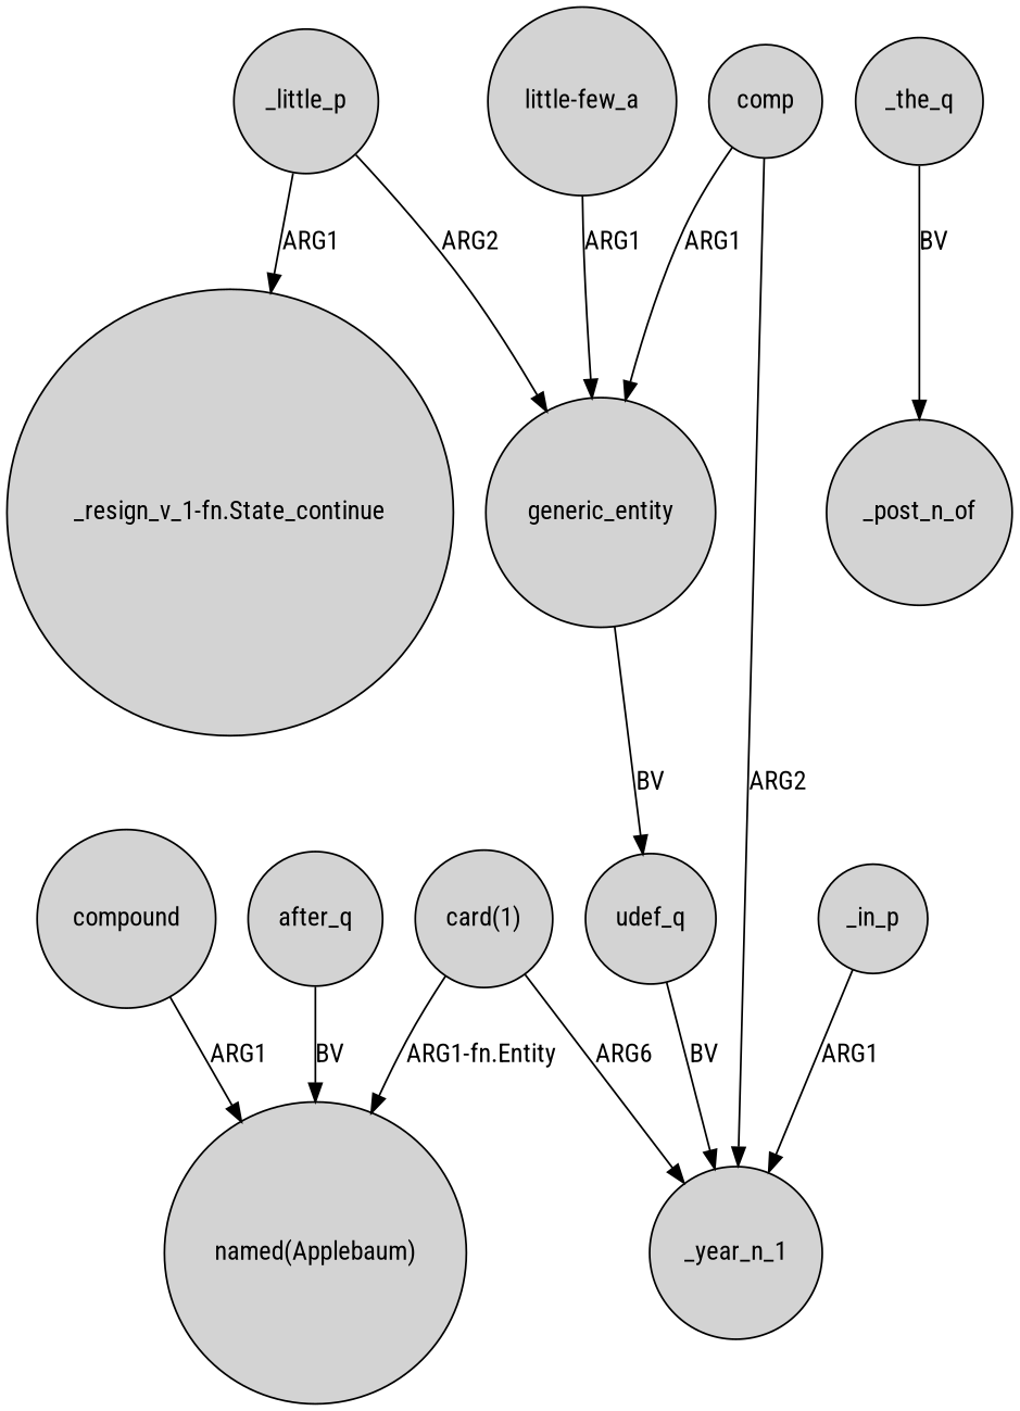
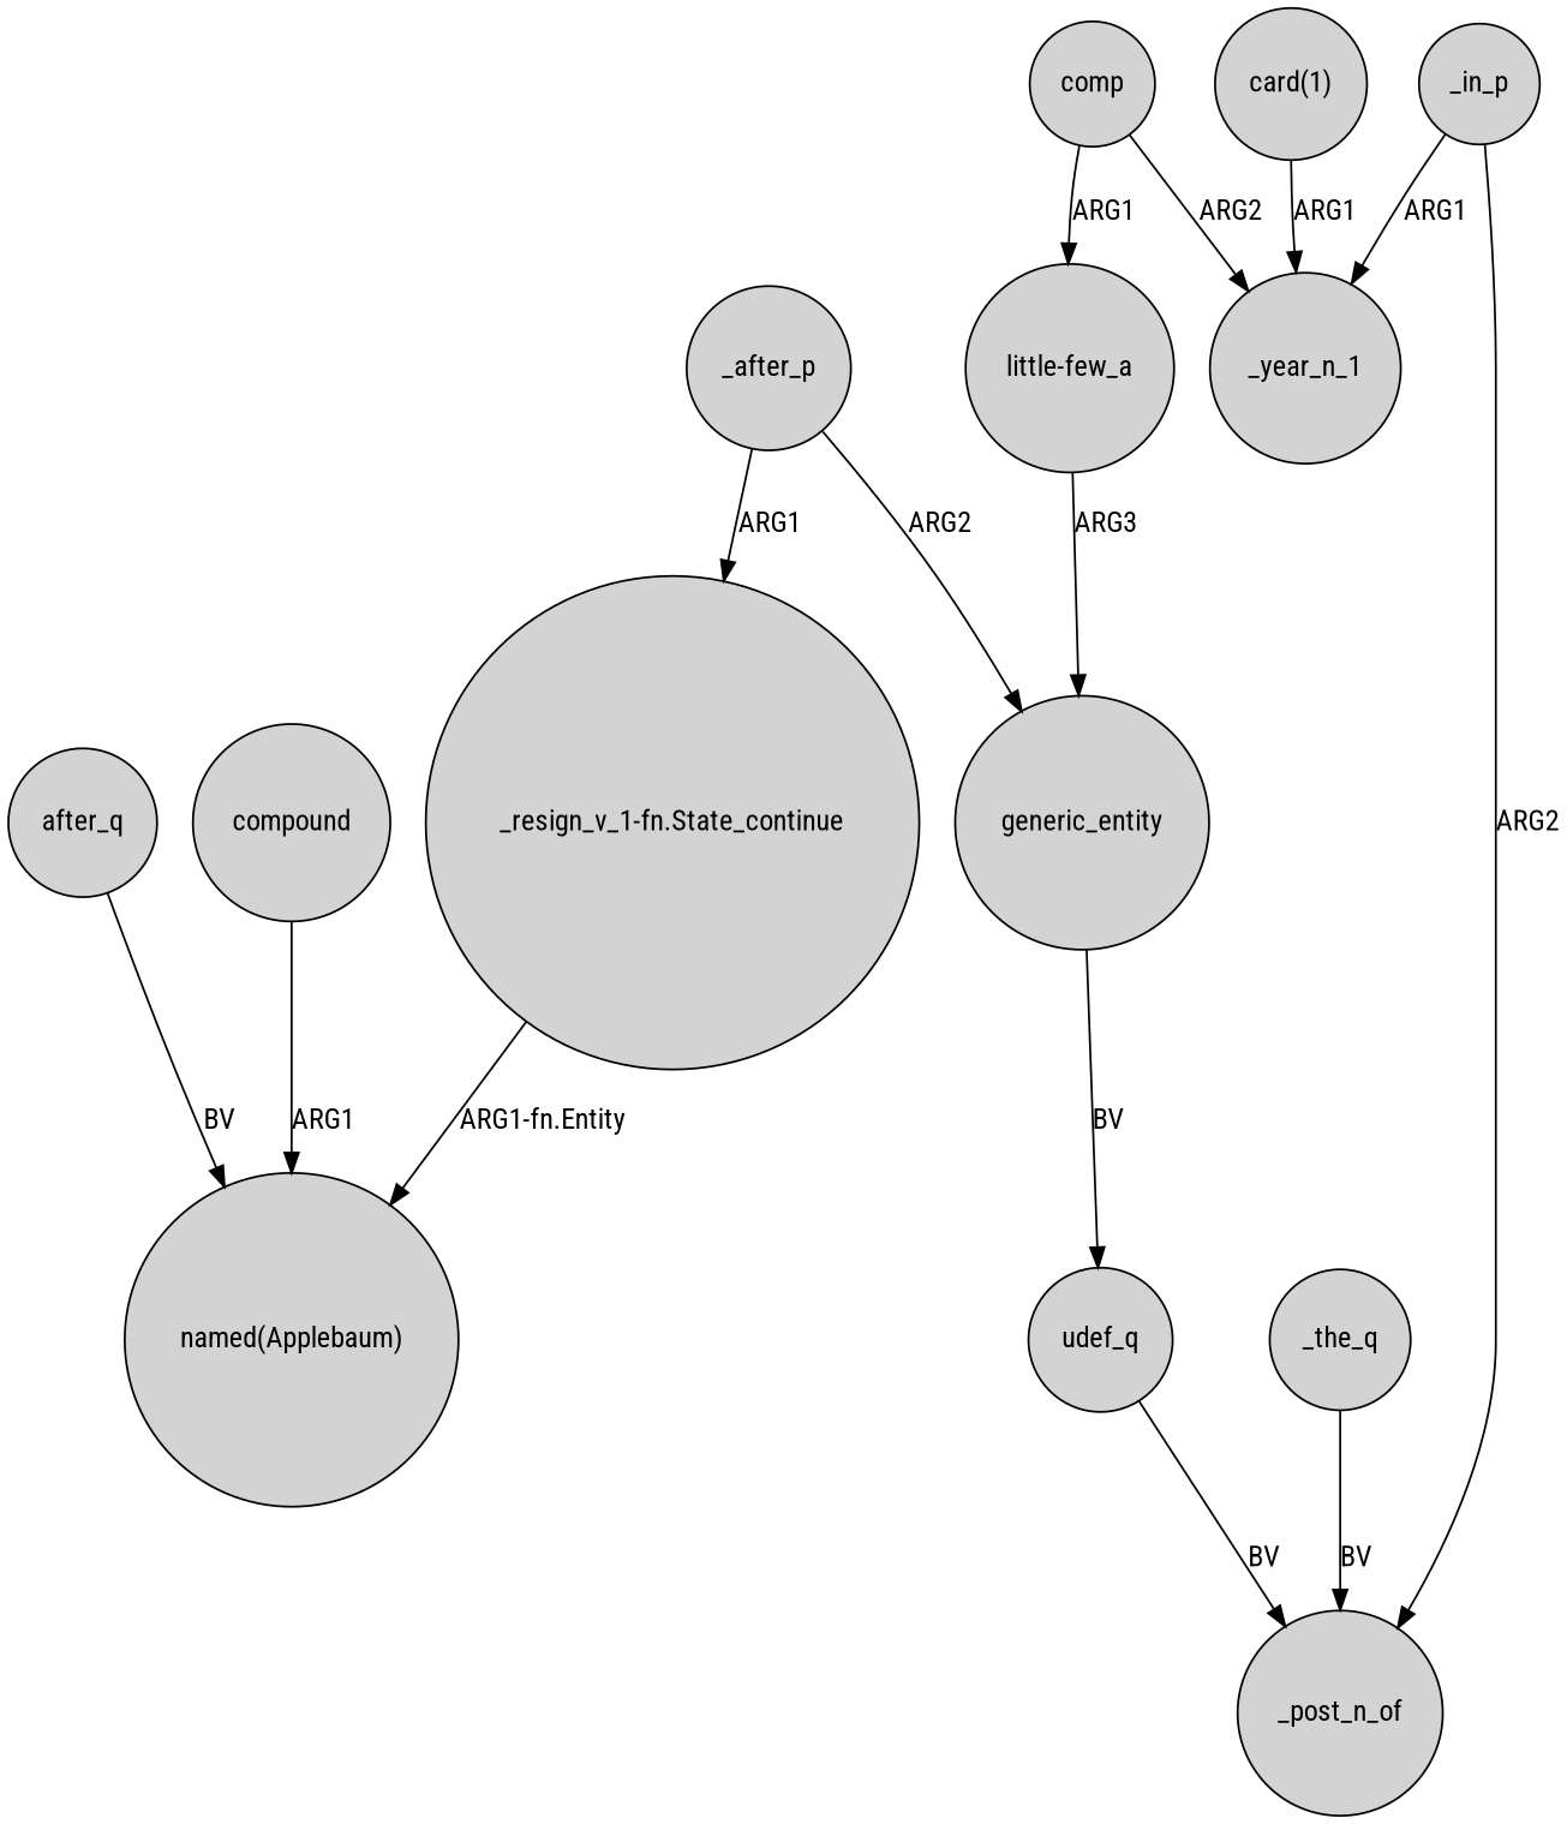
  digraph {
    fontname="Roboto Condensed"
    node [fontname="Roboto Condensed" shape=circle style=filled]
    edge [fontname="Roboto Condensed"]
    compound
    "named(Applebaum)"
    udef_q
    _year_n_1
    generic_entity
-   _after_p [label=_little_p]
+   _after_p
    "_resign_v_1-fn.State_continue"
    _the_q
    _post_n_of
    "little-few_a"
    n11 [label=after_q]
    comp
    "card(1)"
    _in_p
    compound -> "named(Applebaum)" [label=ARG1]
-   udef_q -> _year_n_1 [label=BV]
+   udef_q -> _post_n_of [label=BV]
    generic_entity -> udef_q [label=BV]
    _after_p -> generic_entity [label=ARG2]
    _after_p -> "_resign_v_1-fn.State_continue" [label=ARG1]
-   "card(1)" -> "named(Applebaum)" [label="ARG1-fn.Entity"]
+   "_resign_v_1-fn.State_continue" -> "named(Applebaum)" [label="ARG1-fn.Entity"]
    _the_q -> _post_n_of [label=BV]
-   "little-few_a" -> generic_entity [label=ARG1]
+   "little-few_a" -> generic_entity [label=ARG3]
    n11 -> "named(Applebaum)" [label=BV]
    comp -> _year_n_1 [label=ARG2]
-   comp -> generic_entity [label=ARG1]
-   "card(1)" -> _year_n_1 [label=ARG6]
+   comp -> "little-few_a" [label=ARG1]
+   "card(1)" -> _year_n_1 [label=ARG1]
    _in_p -> _year_n_1 [label=ARG1]
+   _in_p -> _post_n_of [label=ARG2]
  }
